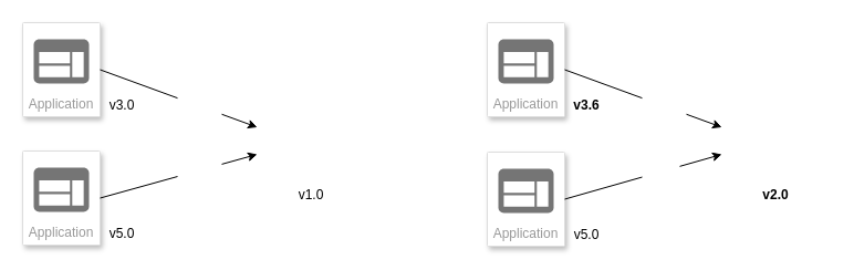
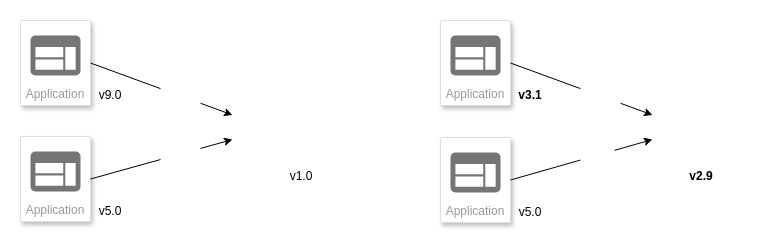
  <mxCell id="0" />
  <mxCell id="1" parent="0" />
  <mxCell id="2" value="" style="shape=image;html=1;verticalAlign=top;verticalLabelPosition=bottom;labelBackgroundColor=#ffffff;imageAspect=0;aspect=fixed;image=https://cdn4.iconfinder.com/data/icons/web-development-5/500/api-code-window-128.png" vertex="1" parent="1"><mxGeometry x="652" y="90" width="98" height="98" as="geometry" /></mxCell>
  <mxCell id="3" value="" style="shape=image;html=1;verticalAlign=top;verticalLabelPosition=bottom;labelBackgroundColor=#ffffff;imageAspect=0;aspect=fixed;image=https://cdn4.iconfinder.com/data/icons/web-development-5/500/api-code-window-128.png" vertex="1" parent="1"><mxGeometry x="232" y="90" width="98" height="98" as="geometry" /></mxCell>
  <mxCell id="4" value="Application" style="strokeColor=#dddddd;shadow=1;strokeWidth=1;rounded=1;absoluteArcSize=1;arcSize=2;labelPosition=center;verticalLabelPosition=middle;align=center;verticalAlign=bottom;spacingLeft=0;fontColor=#999999;fontSize=12;whiteSpace=wrap;spacingBottom=2;" vertex="1" parent="1"><mxGeometry x="20" y="20" width="70" height="85" as="geometry" /></mxCell>
  <mxCell id="5" value="" style="dashed=0;connectable=0;html=1;fillColor=#757575;strokeColor=none;shape=mxgraph.gcp2.application;part=1;" vertex="1" parent="4"><mxGeometry x="0.5" width="50" height="40" relative="1" as="geometry"><mxPoint x="-25" y="15" as="offset" /></mxGeometry></mxCell>
  <mxCell id="6" value="Application" style="strokeColor=#dddddd;shadow=1;strokeWidth=1;rounded=1;absoluteArcSize=1;arcSize=2;labelPosition=center;verticalLabelPosition=middle;align=center;verticalAlign=bottom;spacingLeft=0;fontColor=#999999;fontSize=12;whiteSpace=wrap;spacingBottom=2;" vertex="1" parent="1"><mxGeometry x="20" y="136" width="70" height="85" as="geometry" /></mxCell>
  <mxCell id="7" value="" style="dashed=0;connectable=0;html=1;fillColor=#757575;strokeColor=none;shape=mxgraph.gcp2.application;part=1;" vertex="1" parent="6"><mxGeometry x="0.5" width="50" height="40" relative="1" as="geometry"><mxPoint x="-25" y="15" as="offset" /></mxGeometry></mxCell>
- <mxCell id="8" value="v1.0" style="text;html=1;strokeColor=none;fillColor=none;align=center;verticalAlign=middle;whiteSpace=wrap;rounded=0;" vertex="1" parent="1"><mxGeometry x="261" y="166" width="40" height="20" as="geometry" /></mxCell>
+ <mxCell id="8" value="v1.0" style="text;html=1;strokeColor=none;fillColor=none;align=center;verticalAlign=middle;whiteSpace=wrap;rounded=0;" vertex="1" parent="1"><mxGeometry x="281" y="166" width="40" height="20" as="geometry" /></mxCell>
  <mxCell id="9" value="" style="endArrow=classic;html=1;exitX=1;exitY=0.5;exitDx=0;exitDy=0;entryX=0;entryY=0.25;entryDx=0;entryDy=0;" edge="1" parent="1" source="4" target="3"><mxGeometry width="50" height="50" relative="1" as="geometry"><mxPoint x="140" y="240" as="sourcePoint" /><mxPoint x="240.63" y="135.44" as="targetPoint" /></mxGeometry></mxCell>
  <mxCell id="10" value="" style="shape=image;html=1;verticalAlign=top;verticalLabelPosition=bottom;labelBackgroundColor=#ffffff;imageAspect=0;aspect=fixed;image=https://cdn0.iconfinder.com/data/icons/super-mono-reflection/green/button-check_green.png;imageBackground=#ffffff;" vertex="1" parent="1"><mxGeometry x="160" y="80" width="40" height="40" as="geometry" /></mxCell>
  <mxCell id="11" value="" style="endArrow=classic;html=1;exitX=1;exitY=0.5;exitDx=0;exitDy=0;entryX=0;entryY=0.5;entryDx=0;entryDy=0;" edge="1" parent="1" source="6" target="3"><mxGeometry width="50" height="50" relative="1" as="geometry"><mxPoint x="90" y="182.5" as="sourcePoint" /><mxPoint x="250" y="144" as="targetPoint" /></mxGeometry></mxCell>
  <mxCell id="12" value="" style="shape=image;html=1;verticalAlign=top;verticalLabelPosition=bottom;labelBackgroundColor=#ffffff;imageAspect=0;aspect=fixed;image=https://cdn0.iconfinder.com/data/icons/super-mono-reflection/green/button-check_green.png;imageBackground=#ffffff;" vertex="1" parent="1"><mxGeometry x="160" y="146" width="40" height="40" as="geometry" /></mxCell>
  <mxCell id="13" value="Application" style="strokeColor=#dddddd;shadow=1;strokeWidth=1;rounded=1;absoluteArcSize=1;arcSize=2;labelPosition=center;verticalLabelPosition=middle;align=center;verticalAlign=bottom;spacingLeft=0;fontColor=#999999;fontSize=12;whiteSpace=wrap;spacingBottom=2;" vertex="1" parent="1"><mxGeometry x="440" y="20" width="70" height="85" as="geometry" /></mxCell>
  <mxCell id="14" value="" style="dashed=0;connectable=0;html=1;fillColor=#757575;strokeColor=none;shape=mxgraph.gcp2.application;part=1;" vertex="1" parent="13"><mxGeometry x="0.5" width="50" height="40" relative="1" as="geometry"><mxPoint x="-25" y="15" as="offset" /></mxGeometry></mxCell>
  <mxCell id="15" value="Application" style="strokeColor=#dddddd;shadow=1;strokeWidth=1;rounded=1;absoluteArcSize=1;arcSize=2;labelPosition=center;verticalLabelPosition=middle;align=center;verticalAlign=bottom;spacingLeft=0;fontColor=#999999;fontSize=12;whiteSpace=wrap;spacingBottom=2;" vertex="1" parent="1"><mxGeometry x="440" y="137" width="70" height="85" as="geometry" /></mxCell>
  <mxCell id="16" value="" style="dashed=0;connectable=0;html=1;fillColor=#757575;strokeColor=none;shape=mxgraph.gcp2.application;part=1;" vertex="1" parent="15"><mxGeometry x="0.5" width="50" height="40" relative="1" as="geometry"><mxPoint x="-25" y="15" as="offset" /></mxGeometry></mxCell>
- <mxCell id="17" value="v2.0" style="text;html=1;strokeColor=none;fillColor=none;align=center;verticalAlign=middle;whiteSpace=wrap;rounded=0;fontStyle=1" vertex="1" parent="1"><mxGeometry x="681" y="166" width="40" height="20" as="geometry" /></mxCell>
+ <mxCell id="17" value="v2.9" style="text;html=1;strokeColor=none;fillColor=none;align=center;verticalAlign=middle;whiteSpace=wrap;rounded=0;fontStyle=1" vertex="1" parent="1"><mxGeometry x="681" y="166" width="40" height="20" as="geometry" /></mxCell>
  <mxCell id="18" value="" style="endArrow=classic;html=1;exitX=1;exitY=0.5;exitDx=0;exitDy=0;entryX=0;entryY=0.25;entryDx=0;entryDy=0;" edge="1" parent="1" source="13" target="2"><mxGeometry width="50" height="50" relative="1" as="geometry"><mxPoint x="560" y="240" as="sourcePoint" /><mxPoint x="660.63" y="135.44" as="targetPoint" /></mxGeometry></mxCell>
  <mxCell id="19" value="" style="shape=image;html=1;verticalAlign=top;verticalLabelPosition=bottom;labelBackgroundColor=#ffffff;imageAspect=0;aspect=fixed;image=https://cdn0.iconfinder.com/data/icons/super-mono-reflection/green/button-check_green.png;imageBackground=#ffffff;" vertex="1" parent="1"><mxGeometry x="580" y="80" width="40" height="40" as="geometry" /></mxCell>
  <mxCell id="20" value="" style="endArrow=classic;html=1;exitX=1;exitY=0.5;exitDx=0;exitDy=0;entryX=0;entryY=0.5;entryDx=0;entryDy=0;" edge="1" parent="1" source="15" target="2"><mxGeometry width="50" height="50" relative="1" as="geometry"><mxPoint x="510" y="182.5" as="sourcePoint" /><mxPoint x="652" y="139" as="targetPoint" /></mxGeometry></mxCell>
  <mxCell id="21" value="" style="shape=image;html=1;verticalAlign=top;verticalLabelPosition=bottom;labelBackgroundColor=#ffffff;imageAspect=0;aspect=fixed;image=https://cdn0.iconfinder.com/data/icons/super-mono-reflection/red/button-check_red.png;imageBackground=#ffffff;" vertex="1" parent="1"><mxGeometry x="580" y="142" width="34" height="34" as="geometry" /></mxCell>
- <mxCell id="22" value="v3.0" style="text;html=1;strokeColor=none;fillColor=none;align=center;verticalAlign=middle;whiteSpace=wrap;rounded=0;" vertex="1" parent="1"><mxGeometry x="90" y="85" width="40" height="20" as="geometry" /></mxCell>
- <mxCell id="23" value="v3.6" style="text;html=1;strokeColor=none;fillColor=none;align=center;verticalAlign=middle;whiteSpace=wrap;rounded=0;fontStyle=1" vertex="1" parent="1"><mxGeometry x="510" y="85" width="40" height="20" as="geometry" /></mxCell>
+ <mxCell id="22" value="v9.0" style="text;html=1;strokeColor=none;fillColor=none;align=center;verticalAlign=middle;whiteSpace=wrap;rounded=0;" vertex="1" parent="1"><mxGeometry x="90" y="85" width="40" height="20" as="geometry" /></mxCell>
+ <mxCell id="23" value="v3.1" style="text;html=1;strokeColor=none;fillColor=none;align=center;verticalAlign=middle;whiteSpace=wrap;rounded=0;fontStyle=1" vertex="1" parent="1"><mxGeometry x="510" y="85" width="40" height="20" as="geometry" /></mxCell>
  <mxCell id="24" value="v5.0" style="text;html=1;strokeColor=none;fillColor=none;align=center;verticalAlign=middle;whiteSpace=wrap;rounded=0;" vertex="1" parent="1"><mxGeometry x="90" y="201" width="40" height="20" as="geometry" /></mxCell>
  <mxCell id="25" value="v5.0" style="text;html=1;strokeColor=none;fillColor=none;align=center;verticalAlign=middle;whiteSpace=wrap;rounded=0;" vertex="1" parent="1"><mxGeometry x="510" y="202" width="40" height="20" as="geometry" /></mxCell>
